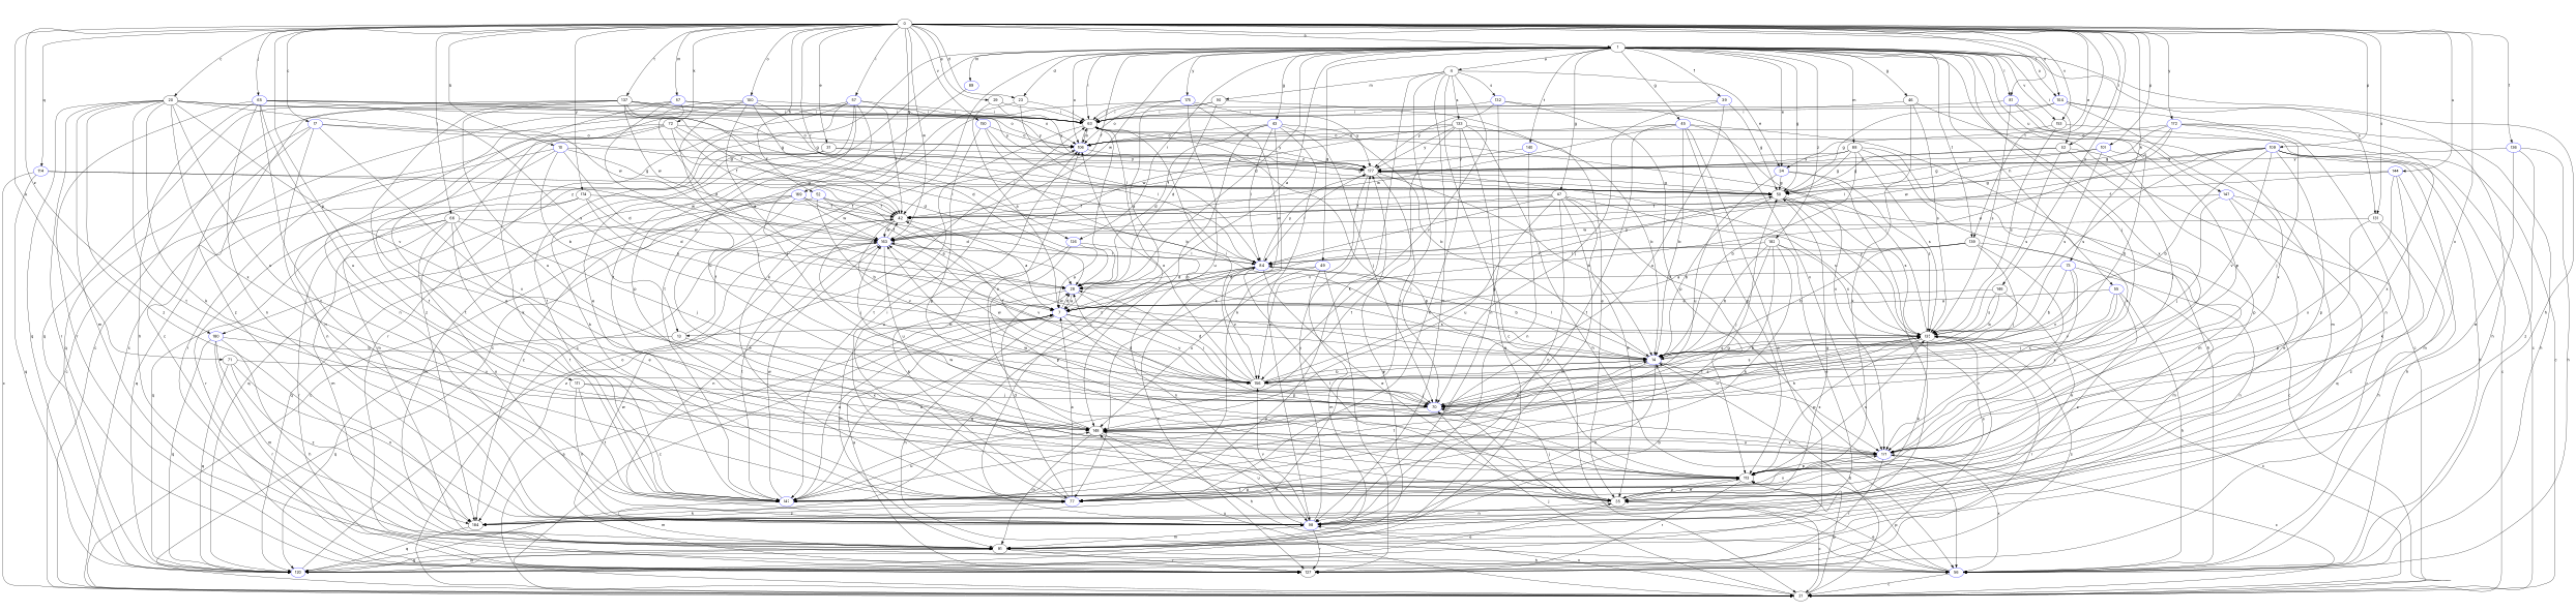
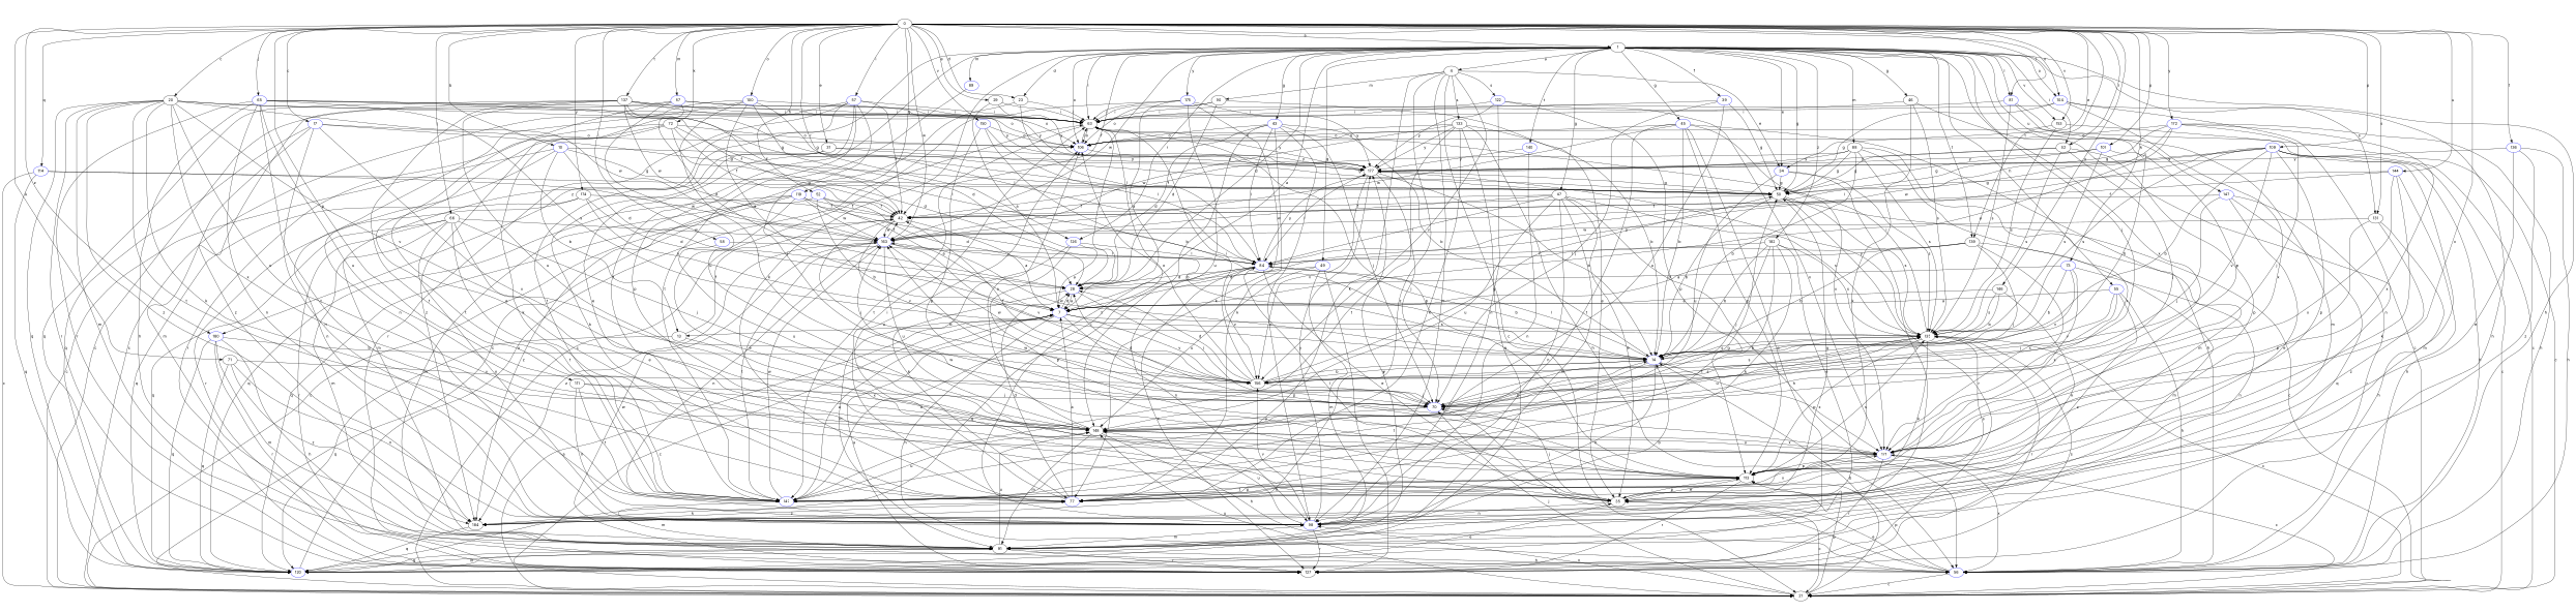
  strict digraph {
    fontname=Inter
    node [color=blue fontname=Inter]
    edge [fontname=Inter]
    0 [color=black]
    1 [color=black]
    10
    17
    20 [color=black]
    23 [color=black]
    29 [color=black]
    31 [color=black]
    34
    52
    57
+   58
    62 [color=black]
    65
    66 [color=black]
    71 [color=black]
    72 [color=black]
    73
    81
    87
    100
    104
    107
    109
    111 [color=black]
    114
-   119 [label=169]
+   119
    126
    131 [color=black]
    136
    137 [color=black]
    139 [color=black]
    144
    146 [color=black]
    150
    153 [color=black]
    163
    171
    172
    174 [color=black]
    180
    4 [color=black]
    7
    28
    39
    42 [color=black]
    43
    45
    46 [color=black]
    47 [color=black]
    49
    50 [color=black]
    55
    56
    63 [color=black]
    70
    77
    88 [color=black]
    89
    106
    113 [color=black]
    140
    142
    147
    175
    182 [color=black]
    21 [color=black]
    98
    13 [color=black]
    177 [color=black]
    120
    91 [color=black]
    156 [color=black]
    184 [color=black]
    127 [color=black]
    148 [color=black]
    84
    135 [color=black]
    14
    35 [color=black]
    90 [color=black]
-   132
+   132 [label=122]
    133 [color=black]
    0 -> 1 [label=a]
    0 -> 10 [label=b]
    0 -> 17 [label=c]
    0 -> 20 [label=c]
    0 -> 23 [label=d]
    0 -> 29 [label=e]
    0 -> 31 [label=e]
    0 -> 34 [label=e]
    0 -> 52 [label=h]
    0 -> 57 [label=i]
+   0 -> 58 [label=i]
    0 -> 62 [label=i]
    0 -> 65 [label=j]
    0 -> 66 [label=j]
    0 -> 71 [label=k]
    0 -> 72 [label=k]
    0 -> 73 [label=k]
    0 -> 81 [label=l]
    0 -> 87 [label=m]
    0 -> 100 [label=o]
    0 -> 104 [label=o]
    0 -> 107 [label=p]
    0 -> 109 [label=p]
    0 -> 111 [label=p]
    0 -> 114 [label=q]
    0 -> 119 [label=q]
    0 -> 126 [label=r]
    0 -> 131 [label=s]
    0 -> 136 [label=t]
    0 -> 137 [label=t]
    0 -> 139 [label=t]
    0 -> 144 [label=u]
    0 -> 146 [label=u]
    0 -> 150 [label=v]
    0 -> 153 [label=v]
    0 -> 163 [label=w]
    0 -> 171 [label=x]
    0 -> 172 [label=y]
    0 -> 174 [label=y]
    0 -> 180 [label=z]
    1 -> 23 [label=d]
    1 -> 34 [label=e]
    1 -> 62 [label=i]
    1 -> 81 [label=l]
    1 -> 104 [label=o]
    1 -> 126 [label=r]
    1 -> 131 [label=s]
    1 -> 139 [label=t]
    1 -> 153 [label=v]
    1 -> 163 [label=w]
    1 -> 171 [label=x]
    1 -> 180 [label=z]
    1 -> 4 [label=a]
    1 -> 7 [label=a]
    1 -> 28 [label=d]
    1 -> 39 [label=f]
    1 -> 42 [label=f]
    1 -> 43 [label=g]
    1 -> 45 [label=g]
    1 -> 46 [label=g]
    1 -> 47 [label=g]
    1 -> 49 [label=g]
    1 -> 50 [label=g]
    1 -> 55 [label=h]
    1 -> 56 [label=h]
    1 -> 63 [label=i]
    1 -> 70 [label=j]
    1 -> 77 [label=k]
    1 -> 88 [label=m]
    1 -> 89 [label=m]
    1 -> 106 [label=o]
    1 -> 113 [label=p]
    1 -> 140 [label=t]
    1 -> 142 [label=t]
    1 -> 147 [label=u]
    1 -> 175 [label=y]
    1 -> 182 [label=z]
    10 -> 28 [label=d]
    10 -> 50 [label=g]
    10 -> 21 [label=c]
    10 -> 98 [label=n]
    10 -> 13 [label=b]
    10 -> 177 [label=y]
    17 -> 171 [label=x]
    17 -> 50 [label=g]
    17 -> 106 [label=o]
    17 -> 98 [label=n]
    17 -> 120 [label=q]
-   17 -> 91 [label=c]
+   17 -> 91 [label=m]
    20 -> 163 [label=w]
    20 -> 171 [label=x]
    20 -> 42 [label=f]
    20 -> 63 [label=i]
    20 -> 77 [label=k]
    20 -> 142 [label=t]
    20 -> 120 [label=q]
    20 -> 91 [label=m]
    20 -> 156 [label=v]
    20 -> 184 [label=z]
    20 -> 127 [label=r]
    20 -> 148 [label=u]
    23 -> 63 [label=i]
    23 -> 21 [label=c]
    23 -> 84 [label=l]
    29 -> 7 [label=a]
    29 -> 63 [label=i]
    29 -> 177 [label=y]
    31 -> 50 [label=g]
    31 -> 77 [label=k]
    31 -> 177 [label=y]
    31 -> 91 [label=m]
    34 -> 50 [label=g]
    34 -> 98 [label=n]
    34 -> 148 [label=u]
    34 -> 135 [label=s]
    52 -> 7 [label=a]
    52 -> 28 [label=d]
    52 -> 42 [label=f]
    52 -> 91 [label=m]
    52 -> 14 [label=b]
    57 -> 42 [label=f]
    57 -> 63 [label=i]
    57 -> 70 [label=j]
    57 -> 113 [label=p]
    57 -> 142 [label=t]
    57 -> 184 [label=z]
    57 -> 127 [label=r]
    57 -> 35 [label=e]
+   58 -> 148 [label=u]
+   58 -> 84 [label=l]
    62 -> 50 [label=g]
    62 -> 70 [label=j]
    62 -> 113 [label=p]
    62 -> 177 [label=y]
    62 -> 135 [label=s]
    65 -> 50 [label=g]
    65 -> 56 [label=h]
    65 -> 63 [label=i]
    65 -> 106 [label=o]
    65 -> 142 [label=t]
    65 -> 98 [label=n]
    65 -> 127 [label=r]
    65 -> 148 [label=u]
    65 -> 135 [label=s]
    66 -> 163 [label=w]
    66 -> 70 [label=j]
    66 -> 142 [label=t]
    66 -> 98 [label=n]
    66 -> 120 [label=q]
    66 -> 91 [label=m]
    66 -> 127 [label=r]
    66 -> 35 [label=e]
    71 -> 98 [label=n]
    71 -> 120 [label=q]
    71 -> 156 [label=v]
    71 -> 184 [label=z]
    72 -> 28 [label=d]
    72 -> 42 [label=f]
    72 -> 77 [label=k]
    72 -> 106 [label=o]
    72 -> 142 [label=t]
    72 -> 127 [label=r]
    72 -> 84 [label=l]
    73 -> 171 [label=x]
    73 -> 28 [label=d]
    73 -> 98 [label=n]
    73 -> 156 [label=v]
    73 -> 14 [label=b]
    81 -> 63 [label=i]
    81 -> 21 [label=c]
    81 -> 91 [label=m]
    81 -> 135 [label=s]
    87 -> 28 [label=d]
    87 -> 63 [label=i]
    87 -> 21 [label=c]
    87 -> 177 [label=y]
    87 -> 148 [label=u]
    87 -> 35 [label=e]
    100 -> 7 [label=a]
    100 -> 28 [label=d]
    100 -> 63 [label=i]
    100 -> 70 [label=j]
    100 -> 21 [label=c]
    100 -> 98 [label=n]
    100 -> 84 [label=l]
    104 -> 171 [label=x]
    104 -> 50 [label=g]
    104 -> 56 [label=h]
    104 -> 63 [label=i]
    104 -> 98 [label=n]
    107 -> 50 [label=g]
    107 -> 177 [label=y]
    107 -> 135 [label=s]
    107 -> 14 [label=b]
    109 -> 163 [label=w]
    109 -> 7 [label=a]
    109 -> 56 [label=h]
    109 -> 113 [label=p]
    109 -> 21 [label=c]
    109 -> 177 [label=y]
    109 -> 91 [label=m]
    109 -> 156 [label=v]
    109 -> 135 [label=s]
    109 -> 14 [label=b]
    111 -> 70 [label=j]
    111 -> 142 [label=t]
    111 -> 98 [label=n]
    111 -> 148 [label=u]
    114 -> 163 [label=w]
    114 -> 50 [label=g]
    114 -> 21 [label=c]
    114 -> 120 [label=q]
    119 -> 163 [label=w]
    119 -> 42 [label=f]
    119 -> 21 [label=c]
    119 -> 120 [label=q]
    119 -> 184 [label=z]
    119 -> 14 [label=b]
    119 -> 35 [label=e]
    126 -> 7 [label=a]
    126 -> 77 [label=k]
    126 -> 113 [label=p]
    126 -> 84 [label=l]
    131 -> 163 [label=w]
    131 -> 56 [label=h]
    131 -> 113 [label=p]
    131 -> 184 [label=z]
    136 -> 56 [label=h]
    136 -> 177 [label=y]
    136 -> 184 [label=z]
    136 -> 35 [label=e]
    137 -> 163 [label=w]
    137 -> 42 [label=f]
    137 -> 50 [label=g]
    137 -> 63 [label=i]
    137 -> 106 [label=o]
    137 -> 142 [label=t]
    137 -> 177 [label=y]
    137 -> 120 [label=q]
    137 -> 184 [label=z]
    137 -> 148 [label=u]
    139 -> 171 [label=x]
    139 -> 7 [label=a]
    139 -> 70 [label=j]
    139 -> 91 [label=m]
    139 -> 84 [label=l]
    139 -> 14 [label=b]
    144 -> 171 [label=x]
    144 -> 42 [label=f]
    144 -> 50 [label=g]
    144 -> 56 [label=h]
    144 -> 77 [label=k]
    146 -> 7 [label=a]
    146 -> 77 [label=k]
    146 -> 135 [label=s]
    146 -> 14 [label=b]
    150 -> 106 [label=o]
    150 -> 113 [label=p]
    150 -> 84 [label=l]
    150 -> 14 [label=b]
    153 -> 106 [label=o]
    153 -> 21 [label=c]
    153 -> 135 [label=s]
    163 -> 42 [label=f]
    163 -> 142 [label=t]
    163 -> 98 [label=n]
    163 -> 156 [label=v]
    163 -> 184 [label=z]
    163 -> 148 [label=u]
    163 -> 84 [label=l]
    171 -> 163 [label=w]
    171 -> 113 [label=p]
    171 -> 21 [label=c]
    171 -> 127 [label=r]
    171 -> 148 [label=u]
    172 -> 171 [label=x]
    172 -> 7 [label=a]
    172 -> 50 [label=g]
    172 -> 56 [label=h]
    172 -> 70 [label=j]
    172 -> 106 [label=o]
    172 -> 84 [label=l]
    174 -> 7 [label=a]
    174 -> 28 [label=d]
    174 -> 42 [label=f]
    174 -> 120 [label=q]
    174 -> 127 [label=r]
    180 -> 56 [label=h]
    180 -> 120 [label=q]
    180 -> 91 [label=m]
    180 -> 127 [label=r]
    180 -> 14 [label=b]
    4 -> 34 [label=e]
    4 -> 77 [label=k]
    4 -> 21 [label=c]
    4 -> 98 [label=n]
    4 -> 156 [label=v]
    4 -> 184 [label=z]
    4 -> 90 [label=m]
    4 -> 132 [label=s]
    4 -> 133 [label=s]
    7 -> 28 [label=d]
    7 -> 56 [label=h]
    7 -> 113 [label=p]
    7 -> 21 [label=c]
    7 -> 13 [label=b]
    7 -> 156 [label=v]
    7 -> 135 [label=s]
    28 -> 7 [label=a]
    28 -> 63 [label=i]
    28 -> 70 [label=j]
    28 -> 91 [label=m]
    39 -> 50 [label=g]
    39 -> 63 [label=i]
    39 -> 70 [label=j]
    39 -> 148 [label=u]
    42 -> 163 [label=w]
    42 -> 7 [label=a]
    42 -> 70 [label=j]
    42 -> 120 [label=q]
    42 -> 156 [label=v]
    43 -> 28 [label=d]
    43 -> 70 [label=j]
    43 -> 77 [label=k]
    43 -> 106 [label=o]
    43 -> 142 [label=t]
    43 -> 98 [label=n]
    43 -> 84 [label=l]
    43 -> 14 [label=b]
    45 -> 163 [label=w]
    45 -> 171 [label=x]
    45 -> 56 [label=h]
    45 -> 106 [label=o]
    45 -> 113 [label=p]
    45 -> 142 [label=t]
    45 -> 120 [label=q]
    45 -> 14 [label=b]
    46 -> 63 [label=i]
    46 -> 77 [label=k]
    46 -> 21 [label=c]
    46 -> 135 [label=s]
    47 -> 163 [label=w]
    47 -> 42 [label=f]
    47 -> 56 [label=h]
    47 -> 98 [label=n]
    47 -> 91 [label=m]
    47 -> 148 [label=u]
    47 -> 84 [label=l]
    47 -> 135 [label=s]
    47 -> 35 [label=e]
    49 -> 28 [label=d]
    49 -> 91 [label=m]
    49 -> 127 [label=r]
    49 -> 148 [label=u]
    50 -> 42 [label=f]
    50 -> 21 [label=c]
    50 -> 127 [label=r]
    50 -> 135 [label=s]
    50 -> 14 [label=b]
    55 -> 7 [label=a]
    55 -> 56 [label=h]
    55 -> 70 [label=j]
    55 -> 156 [label=v]
    55 -> 184 [label=z]
    56 -> 171 [label=x]
    56 -> 70 [label=j]
    56 -> 113 [label=p]
    56 -> 21 [label=c]
    56 -> 35 [label=e]
    63 -> 106 [label=o]
    63 -> 113 [label=p]
    63 -> 142 [label=t]
    63 -> 177 [label=y]
    70 -> 28 [label=d]
    70 -> 148 [label=u]
    70 -> 135 [label=s]
    77 -> 7 [label=a]
    77 -> 28 [label=d]
    77 -> 63 [label=i]
    77 -> 106 [label=o]
    77 -> 184 [label=z]
    88 -> 171 [label=x]
    88 -> 42 [label=f]
    88 -> 50 [label=g]
    88 -> 177 [label=y]
    88 -> 91 [label=m]
    88 -> 135 [label=s]
    88 -> 14 [label=b]
    89 -> 142 [label=t]
    106 -> 63 [label=i]
    106 -> 177 [label=y]
    113 -> 163 [label=w]
    113 -> 77 [label=k]
    113 -> 142 [label=t]
    113 -> 127 [label=r]
    113 -> 135 [label=s]
    113 -> 35 [label=e]
    140 -> 98 [label=n]
    140 -> 177 [label=y]
    142 -> 163 [label=w]
    142 -> 171 [label=x]
    142 -> 7 [label=a]
    142 -> 50 [label=g]
    142 -> 113 [label=p]
    142 -> 91 [label=m]
    142 -> 148 [label=u]
    147 -> 42 [label=f]
    147 -> 70 [label=j]
    147 -> 120 [label=q]
    147 -> 127 [label=r]
    147 -> 35 [label=e]
    175 -> 7 [label=a]
    175 -> 63 [label=i]
    175 -> 77 [label=k]
    175 -> 21 [label=c]
    175 -> 177 [label=y]
    175 -> 148 [label=u]
    182 -> 70 [label=j]
    182 -> 77 [label=k]
    182 -> 142 [label=t]
    182 -> 84 [label=l]
    182 -> 135 [label=s]
    182 -> 14 [label=b]
    182 -> 35 [label=e]
    21 -> 7 [label=a]
    21 -> 70 [label=j]
    21 -> 113 [label=p]
    21 -> 98 [label=n]
    21 -> 148 [label=u]
    21 -> 14 [label=b]
    98 -> 63 [label=i]
    98 -> 177 [label=y]
    98 -> 91 [label=m]
    98 -> 156 [label=v]
    98 -> 127 [label=r]
    98 -> 148 [label=u]
    98 -> 14 [label=b]
    13 -> 171 [label=x]
    13 -> 42 [label=f]
    13 -> 120 [label=q]
    177 -> 50 [label=g]
    177 -> 70 [label=j]
    177 -> 156 [label=v]
    177 -> 84 [label=l]
    177 -> 14 [label=b]
-   120 -> 106 [label=o]
+   120 -> 63 [label=o]
    120 -> 177 [label=y]
    120 -> 91 [label=m]
    120 -> 35 [label=e]
    91 -> 56 [label=h]
    91 -> 120 [label=q]
    91 -> 127 [label=r]
+   91 -> 148 [label=u]
    156 -> 163 [label=w]
    156 -> 28 [label=d]
    156 -> 42 [label=f]
    156 -> 50 [label=g]
    156 -> 63 [label=i]
    156 -> 70 [label=j]
    156 -> 106 [label=o]
    156 -> 135 [label=s]
    156 -> 14 [label=b]
    184 -> 77 [label=k]
    184 -> 120 [label=q]
    127 -> 163 [label=w]
    127 -> 7 [label=a]
    127 -> 135 [label=s]
    148 -> 171 [label=x]
    148 -> 56 [label=h]
    148 -> 106 [label=o]
    148 -> 91 [label=m]
    148 -> 14 [label=b]
    84 -> 28 [label=d]
    84 -> 98 [label=n]
    84 -> 177 [label=y]
    84 -> 120 [label=q]
    84 -> 156 [label=v]
    84 -> 127 [label=x]
    84 -> 14 [label=b]
    84 -> 35 [label=e]
    135 -> 63 [label=i]
    135 -> 77 [label=k]
    135 -> 113 [label=p]
    135 -> 21 [label=c]
    135 -> 177 [label=y]
    135 -> 127 [label=r]
    135 -> 148 [label=u]
    135 -> 14 [label=b]
    14 -> 163 [label=w]
    14 -> 171 [label=x]
    14 -> 142 [label=t]
    14 -> 98 [label=n]
    14 -> 156 [label=v]
    14 -> 84 [label=l]
    14 -> 135 [label=s]
    35 -> 50 [label=g]
    35 -> 70 [label=j]
    35 -> 113 [label=p]
    35 -> 21 [label=c]
    35 -> 98 [label=n]
    35 -> 84 [label=l]
    35 -> 135 [label=s]
    90 -> 28 [label=d]
    90 -> 63 [label=i]
    90 -> 106 [label=o]
    90 -> 35 [label=e]
    132 -> 171 [label=x]
    132 -> 63 [label=i]
    132 -> 113 [label=p]
    132 -> 98 [label=n]
    132 -> 177 [label=y]
    133 -> 163 [label=w]
    133 -> 56 [label=h]
    133 -> 77 [label=k]
    133 -> 106 [label=o]
    133 -> 142 [label=t]
    133 -> 177 [label=y]
    133 -> 120 [label=q]
    133 -> 14 [label=b]
  }
